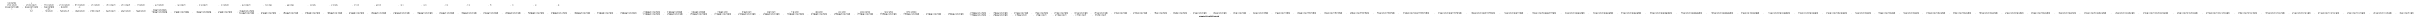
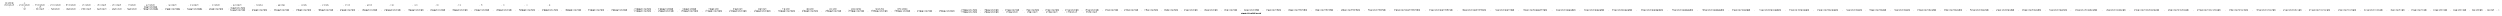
  digraph {
    label="Tree-decomposition of width 7 for register allocator (function _run_trickle)"
    rankdir=LR
    n1 [label="0 | : "]
    n2 [label="1 | 70 : "]
    n3 [label="2 | 69 70 : "]
    n4 [label="140 | 69 : "]
    n5 [label="3 | 9 69 : 0 1 2 3 4 5 6 7 8 9 10 "]
    n6 [label="4 | 9 68 69 : 0 1 2 3 4 5 6 7 8 9 10 "]
    n7 [label="5 | 9 67 68 69 : 0 1 2 3 4 5 6 7 8 9 10 "]
    n8 [label="139 | 9 67 69 : 0 1 2 3 4 5 6 7 8 9 10 "]
    n9 [label="6 | 9 66 67 69 : 0 1 2 3 4 5 6 7 8 9 10 "]
    n10 [label="138 | 9 66 69 : 0 1 2 3 4 5 6 7 8 9 10 "]
    n11 [label="7 | 9 65 66 69 : 0 1 2 3 4 5 6 7 8 9 10 "]
    n12 [label="8 | 9 64 65 66 69 : 0 1 2 3 4 5 6 7 8 9 10 53 54 56 "]
    n13 [label="9 | 9 63 64 65 66 69 : 0 1 2 3 4 5 6 7 8 9 10 53 54 55 56 "]
    n14 [label="137 | 9 63 65 66 69 : 0 1 2 3 4 5 6 7 8 9 10 53 54 55 56 "]
    n15 [label="10 | 9 62 63 65 66 69 : 0 1 2 3 4 5 6 7 8 9 10 53 54 55 56 "]
    n16 [label="136 | 9 62 65 66 69 : 0 1 2 3 4 5 6 7 8 9 10 53 54 55 "]
    n17 [label="11 | 9 61 62 65 66 69 : 0 1 2 3 4 5 6 7 8 9 10 53 54 55 "]
    n18 [label="12 | 9 60 61 62 65 66 69 : 0 1 2 3 4 5 6 7 8 9 10 53 54 55 "]
    n19 [label="135 | 9 60 62 65 66 69 : 0 1 2 3 4 5 6 7 8 9 10 53 54 55 "]
    n20 [label="13 | 9 59 60 62 65 66 69 : 0 1 2 3 4 5 6 7 8 9 10 53 54 55 "]
    n21 [label="134 | 9 59 62 65 66 69 : 0 1 2 3 4 5 6 7 8 9 10 53 54 55 "]
    n22 [label="14 | 9 58 59 62 65 66 69 : 0 1 2 3 4 5 6 7 8 9 10 53 54 55 "]
    n23 [label="133 | 9 58 62 65 66 69 : 0 1 2 3 4 5 6 7 8 9 10 53 54 55 "]
    n24 [label="15 | 9 57 58 62 65 66 69 : 0 1 2 3 4 5 6 7 8 9 10 53 54 55 "]
    n25 [label="16 | 9 56 57 58 62 65 66 69 : 0 1 2 3 4 5 6 7 8 9 10 53 54 55 "]
    n26 [label="141 | 9 56 58 62 65 66 69 : 0 1 2 3 4 5 6 7 8 9 10 53 54 55 "]
    n27 [label="132 | 9 56 62 65 66 69 : 0 1 2 3 4 5 6 7 8 9 10 53 54 55 "]
    n28 [label="17 | 9 55 56 62 65 66 69 : 0 1 2 3 4 5 6 7 8 9 10 53 54 55 "]
    n29 [label="131 | 9 55 62 65 66 69 : 0 1 2 3 4 5 6 7 8 9 10 53 54 55 "]
    n30 [label="18 | 9 54 55 62 65 66 69 : 0 1 2 3 4 5 6 7 8 9 10 53 54 55 "]
    n31 [label="19 | 9 53 54 55 62 65 66 69 : 0 1 2 3 4 5 6 7 8 9 10 53 54 55 "]
    n32 [label="130 | 9 53 55 62 65 66 69 : 0 1 2 3 4 5 6 7 8 9 10 53 54 55 "]
    n33 [label="20 | 9 52 53 55 62 65 66 69 : 0 1 2 3 4 5 6 7 8 9 10 53 54 55 "]
    n34 [label="129 | 9 52 55 62 65 66 69 : 0 1 2 3 4 5 6 7 8 9 10 53 54 55 "]
    n35 [label="21 | 9 48 52 55 62 65 66 69 : 0 1 2 3 4 5 6 7 8 9 10 53 54 55 "]
    n36 [label="72 | 9 48 52 55 62 65 66 69 : 0 1 2 3 4 5 6 7 8 9 10 53 54 55 "]
    n37 [label="75 | 9 48 52 55 62 65 66 69 : 0 1 2 3 4 5 6 7 8 9 10 53 54 55 "]
    n38 [label="142 | 48 52 55 62 65 66 69 : 0 1 2 3 4 5 6 9 10 53 54 55 "]
    n39 [label="128 | 9 48 55 62 65 66 69 : 0 1 2 3 4 5 6 7 8 9 10 53 54 55 "]
    n40 [label="22 | 48 51 52 : 1 2 3 4 5 6 9 10 "]
    n41 [label="78 | 48 51 : 1 2 3 4 5 6 9 10 "]
    n42 [label="23 | 48 50 51 : 1 2 3 4 5 6 9 10 51 52 "]
    n43 [label="77 | 48 50 : 1 2 3 4 5 6 9 10 51 52 "]
    n44 [label="24 | 48 49 50 : 1 2 3 4 5 6 9 10 51 52 "]
    n45 [label="25 | 9 47 48 55 62 65 66 69 : 0 1 2 3 4 5 6 7 8 9 10 50 53 54 55 "]
    n46 [label="127 | 9 47 55 62 65 66 69 : 0 1 2 3 4 5 6 7 8 9 10 50 53 54 55 "]
    n47 [label="26 | 9 46 47 55 62 65 66 69 : 0 1 2 3 4 5 6 7 8 9 10 50 53 54 55 "]
    n48 [label="126 | 9 46 55 62 65 66 69 : 0 1 2 3 4 5 6 7 8 9 10 50 53 54 55 "]
    n49 [label="27 | 9 45 46 55 62 65 66 69 : 0 1 2 3 4 5 6 7 8 9 10 50 53 54 55 "]
    n50 [label="125 | 9 45 55 62 65 66 69 : 0 1 2 3 4 5 6 7 8 9 10 53 54 55 "]
    n51 [label="28 | 9 44 45 55 62 65 66 69 : 0 1 2 3 4 5 6 7 8 9 10 53 54 55 "]
    n52 [label="124 | 9 44 45 55 62 65 66 : 0 1 2 3 4 5 6 7 8 9 10 53 54 55 "]
    n53 [label="29 | 9 43 44 45 55 62 65 66 : 0 1 2 3 4 5 6 7 8 9 10 53 54 55 "]
    n54 [label="149 | 9 43 45 55 62 65 66 : 0 1 2 3 4 5 6 7 8 9 10 53 54 55 "]
    n55 [label="123 | 9 43 55 62 65 66 : 0 1 2 3 4 5 6 7 8 9 10 53 54 55 "]
    n56 [label="30 | 9 42 43 55 62 65 66 : 0 1 2 3 4 5 6 7 8 9 10 53 54 55 "]
    n57 [label="73 | 9 42 43 55 62 65 66 : 0 1 2 3 4 5 6 7 8 9 10 53 54 55 "]
    n58 [label="74 | 9 42 43 55 62 65 66 : 0 1 2 3 4 5 6 7 8 9 10 53 54 55 "]
    n59 [label="150 | 9 42 55 62 65 66 : 0 1 2 3 4 5 6 7 8 9 10 53 54 55 "]
    n60 [label="156 | 9 42 55 62 65 66 : 0 1 2 3 4 5 6 7 8 9 10 53 54 55 "]
    n61 [label="31 | 9 41 42 62 65 : 0 1 2 3 4 5 6 7 8 9 10 53 54 55 "]
    n62 [label="106 | 9 41 62 65 : 0 1 2 3 4 5 6 7 8 9 10 53 54 55 "]
    n63 [label="32 | 9 40 41 62 65 : 0 1 2 3 4 5 6 7 8 9 10 53 54 55 "]
    n64 [label="105 | 9 40 62 65 : 0 1 2 3 4 5 6 7 8 9 10 53 54 55 "]
    n65 [label="33 | 9 39 40 62 65 : 0 1 2 3 4 5 6 7 8 9 10 53 54 55 "]
    n66 [label="104 | 9 39 62 65 : 0 1 2 3 4 5 6 7 8 9 10 53 54 55 "]
    n67 [label="34 | 9 38 39 62 65 : 0 1 2 3 4 5 6 7 8 9 10 53 54 55 "]
    n68 [label="103 | 9 38 62 65 : 0 1 2 3 4 5 6 7 8 9 10 53 54 55 "]
    n69 [label="35 | 9 37 38 62 65 : 0 1 2 3 4 5 6 7 8 9 10 53 54 55 "]
    n70 [label="102 | 9 37 62 65 : 0 1 2 3 4 5 6 7 8 9 10 53 54 55 "]
    n71 [label="36 | 9 36 37 62 65 : 0 1 2 3 4 5 6 7 8 9 10 48 49 53 54 55 "]
    n72 [label="101 | 9 36 62 65 : 0 1 2 3 4 5 6 7 8 9 10 48 49 53 54 55 "]
    n73 [label="37 | 9 35 36 62 65 : 0 1 2 3 4 5 6 7 8 9 10 44 45 46 47 48 49 53 54 55 "]
    n74 [label="100 | 9 35 62 65 : 0 1 2 3 4 5 6 7 8 9 10 44 45 46 47 48 49 53 54 55 "]
    n75 [label="38 | 9 34 35 62 65 : 0 1 2 3 4 5 6 7 8 9 10 44 45 46 47 48 49 53 54 55 "]
    n76 [label="99 | 9 34 62 65 : 0 1 2 3 4 5 6 7 8 9 10 44 45 46 47 48 49 53 54 55 "]
    n77 [label="39 | 9 33 34 62 65 : 0 1 2 3 4 5 6 7 8 9 10 30 31 32 33 40 41 42 43 44 45 46 47 48 49 53 54 55 "]
    n78 [label="98 | 9 33 62 65 : 0 1 2 3 4 5 6 7 8 9 10 30 31 32 33 40 41 42 43 44 45 46 47 53 54 55 "]
    n79 [label="40 | 9 32 33 62 65 : 0 1 2 3 4 5 6 7 8 9 10 30 31 32 33 40 41 42 43 44 45 46 47 53 54 55 "]
    n80 [label="97 | 9 32 62 65 : 0 1 2 3 4 5 6 7 8 9 10 30 31 32 33 40 41 42 43 53 54 55 "]
    n81 [label="41 | 9 31 32 62 65 : 0 1 2 3 4 5 6 7 8 9 10 30 31 32 33 36 37 38 39 40 41 42 43 53 54 55 "]
    n82 [label="96 | 9 31 62 65 : 0 1 2 3 4 5 6 7 8 9 10 30 31 32 33 36 37 38 39 53 54 55 "]
    n83 [label="42 | 9 30 31 62 65 : 0 1 2 3 4 5 6 7 8 9 10 30 31 32 33 36 37 38 39 53 54 55 "]
    n84 [label="95 | 9 30 62 65 : 0 1 2 3 4 5 6 7 8 9 10 30 31 32 33 36 37 38 39 53 54 55 "]
    n85 [label="43 | 9 29 30 62 65 : 0 1 2 3 4 5 6 7 8 9 10 30 31 32 33 34 35 36 37 38 39 53 54 55 "]
    n86 [label="94 | 9 29 62 65 : 0 1 2 3 4 5 6 7 8 9 10 30 31 32 33 34 35 36 37 38 39 53 54 55 "]
    n87 [label="44 | 9 28 29 62 65 : 0 1 2 3 4 5 6 7 8 9 10 30 31 32 33 34 35 36 37 38 39 53 54 55 "]
    n88 [label="93 | 9 28 62 65 : 0 1 2 3 4 5 6 7 8 9 10 30 31 32 33 34 35 53 54 55 "]
    n89 [label="45 | 9 27 28 62 65 : 0 1 2 3 4 5 6 7 8 9 10 24 25 26 27 30 31 32 33 34 35 53 54 55 "]
    n90 [label="92 | 9 27 62 65 : 0 1 2 3 4 5 6 7 8 9 10 24 25 26 27 30 31 32 33 53 54 55 "]
    n91 [label="46 | 9 26 27 62 65 : 0 1 2 3 4 5 6 7 8 9 10 24 25 26 27 30 31 32 33 53 54 55 "]
    n92 [label="91 | 9 26 62 65 : 0 1 2 3 4 5 6 7 8 9 10 24 25 26 27 53 54 55 "]
    n93 [label="47 | 9 25 26 62 65 : 0 1 2 3 4 5 6 7 8 9 10 24 25 26 27 53 54 55 "]
    n94 [label="90 | 9 25 62 65 : 0 1 2 3 4 5 6 7 8 9 10 24 25 26 27 53 54 55 "]
    n95 [label="48 | 9 24 25 62 65 : 0 1 2 3 4 5 6 7 8 9 10 24 25 26 27 28 29 53 54 55 "]
    n96 [label="89 | 9 24 62 65 : 0 1 2 3 4 5 6 7 8 9 10 24 25 26 27 28 29 53 54 55 "]
    n97 [label="49 | 9 23 24 62 65 : 0 1 2 3 4 5 6 7 8 9 10 24 25 26 27 28 29 53 54 55 "]
    n98 [label="88 | 9 23 62 65 : 0 1 2 3 4 5 6 7 8 9 10 24 25 26 27 28 29 53 54 55 "]
    n99 [label="50 | 9 22 23 62 65 : 0 1 2 3 4 5 6 7 8 9 10 24 25 26 27 28 29 53 54 55 "]
    n100 [label="87 | 9 22 62 65 : 0 1 2 3 4 5 6 7 8 9 10 24 25 26 27 28 29 53 54 55 "]
    n101 [label="51 | 9 21 22 62 65 : 0 1 2 3 4 5 6 7 8 9 10 20 21 22 23 24 25 26 27 28 29 53 54 55 "]
    n102 [label="86 | 9 21 62 65 : 0 1 2 3 4 5 6 7 8 9 10 20 21 22 23 24 25 26 27 53 54 55 "]
    n103 [label="52 | 9 20 21 62 65 : 0 1 2 3 4 5 6 7 8 9 10 13 14 15 16 19 20 21 22 23 24 25 26 27 53 54 55 "]
    n104 [label="85 | 9 20 62 65 : 0 1 2 3 4 5 6 7 8 9 10 13 14 15 16 19 20 21 22 23 53 54 55 "]
    n105 [label="53 | 9 19 20 62 65 : 0 1 2 3 4 5 6 7 8 9 10 13 14 15 16 17 18 19 20 21 22 23 53 54 55 "]
    n106 [label="84 | 9 19 62 65 : 0 1 2 3 4 5 6 7 8 9 10 13 14 15 16 17 18 19 53 54 55 "]
    n107 [label="54 | 9 18 19 62 65 : 0 1 2 3 4 5 6 7 8 9 10 13 14 15 16 17 18 19 53 54 55 "]
    n108 [label="83 | 9 18 62 65 : 0 1 2 3 4 5 6 7 8 9 10 13 14 15 16 17 18 53 54 55 "]
    n109 [label="55 | 9 17 18 62 65 : 0 1 2 3 4 5 6 7 8 9 10 11 12 13 14 15 16 17 18 53 54 55 "]
    n110 [label="82 | 9 17 62 65 : 0 1 2 3 4 5 6 7 8 9 10 11 12 13 14 15 16 53 54 55 "]
    n111 [label="56 | 9 16 17 62 65 : 0 1 2 3 4 5 6 7 8 9 10 11 12 13 14 15 16 53 54 55 "]
    n112 [label="81 | 9 16 62 65 : 0 1 2 3 4 5 6 7 8 9 10 11 12 53 54 55 "]
+   n113 [label="57 | 9 15 16 62 65 : 0 1 2 3 4 5 6 7 8 9 10 11 12 53 54 55 "]
    n114 [label="152 | 15 16 62 65 : 1 2 3 4 5 6 9 10 11 12 53 54 55 "]
    n115 [label="153 | 16 62 65 : 1 2 3 4 5 6 9 10 11 12 53 54 55 "]
    n116 [label="58 | 9 14 42 55 66 : 0 1 2 3 4 5 6 7 8 9 10 "]
    n117 [label="121 | 9 14 42 55 : 0 1 2 3 4 5 6 7 8 9 10 "]
    n118 [label="59 | 9 13 14 42 55 : 0 1 2 3 4 5 6 7 8 9 10 "]
    n119 [label="60 | 9 12 13 42 : 0 1 2 3 4 5 6 7 8 9 10 "]
    n120 [label="119 | 9 12 42 : 0 1 2 3 4 5 6 7 8 9 10 "]
    n121 [label="61 | 9 11 12 42 : 0 1 2 3 4 5 6 7 8 9 10 "]
    n122 [label="159 | 9 11 42 : 0 1 2 3 4 5 6 7 8 9 10 "]
    n123 [label="118 | 9 11 : 0 1 2 3 4 5 6 7 8 9 10 "]
    n124 [label="62 | 9 10 11 : 0 1 2 3 4 5 6 7 8 9 10 "]
    n125 [label="160 | 9 11 : 0 1 2 3 4 5 6 7 8 9 10 "]
    n126 [label="117 | 9 : 0 1 2 3 4 5 6 7 8 9 10 "]
    n127 [label="63 | 8 9 : 0 1 2 3 4 5 6 7 8 9 10 "]
    n128 [label="116 | 8 : 0 1 2 3 4 5 6 7 8 9 10 "]
    n129 [label="64 | 7 8 : 0 1 2 3 4 5 6 7 8 9 10 "]
    n130 [label="115 | 7 : 0 1 2 3 4 5 6 7 8 9 10 "]
    n131 [label="65 | 6 7 : 0 1 2 3 4 5 6 7 8 9 10 "]
    n132 [label="114 | 6 : 0 1 2 3 4 5 6 7 8 "]
    n133 [label="66 | 5 6 : 0 1 2 3 4 5 6 7 8 "]
    n134 [label="113 | 5 : 0 1 2 3 4 5 6 "]
    n135 [label="67 | 4 5 : 0 1 2 3 4 5 6 "]
    n136 [label="112 | 4 : 0 1 2 3 4 "]
    n137 [label="68 | 3 4 : 0 1 2 3 4 "]
    n138 [label="111 | 3 : 0 1 2 "]
    n139 [label="69 | 2 3 : 0 1 2 "]
    n140 [label="110 | 2 : 0 "]
    n141 [label="70 | 1 2 : 0 "]
    n142 [label="109 | 1 : "]
    n143 [label="71 | 0 1 : "]
    n144 [label="161 | 1 : "]
    n145 [label="108 | : "]
    n146 [label="143 | 48 52 62 65 66 69 : 1 2 3 4 5 6 9 10 53 54 55 "]
    n147 [label="151 | 9 42 62 65 66 : 0 1 2 3 4 5 6 7 8 9 10 53 54 55 "]
    n148 [label="157 | 9 42 55 65 66 : 0 1 2 3 4 5 6 7 8 9 10 "]
    n149 [label="76 | : "]
    n150 [label="79 | 48 52 : 1 2 3 4 5 6 9 10 "]
    n151 [label="80 | : "]
    n152 [label="107 | 9 42 62 65 : 0 1 2 3 4 5 6 7 8 9 10 53 54 55 "]
    n153 [label="120 | 9 13 42 : 0 1 2 3 4 5 6 7 8 9 10 "]
    n154 [label="122 | 9 42 55 66 : 0 1 2 3 4 5 6 7 8 9 10 "]
    n155 [label="144 | 48 52 65 66 69 : 1 2 3 4 5 6 9 10 "]
    n156 [label="145 | 48 52 66 69 : 1 2 3 4 5 6 9 10 "]
    n157 [label="146 | 48 52 69 : 1 2 3 4 5 6 9 10 "]
    n158 [label="148 | 50 : 1 2 3 4 5 6 9 10 51 52 "]
    n159 [label="154 | 62 65 : 1 2 3 4 5 6 9 10 53 54 55 "]
    n160 [label="155 | 65 : 1 2 3 4 5 6 9 10 "]
    n1 -> n2
    n2 -> n3
    n4 -> n3
    n4 -> n5
    n5 -> n6
    n6 -> n7
    n7 -> n8
    n8 -> n9
    n9 -> n10
    n10 -> n11
    n11 -> n12
    n11 -> n13
    n13 -> n14
    n14 -> n15
    n15 -> n16
    n16 -> n17
    n16 -> n18
    n18 -> n19
    n19 -> n20
    n20 -> n21
    n21 -> n22
    n22 -> n23
    n23 -> n24
    n24 -> n25
    n25 -> n26
    n26 -> n27
    n27 -> n28
    n28 -> n29
    n29 -> n30
    n30 -> n31
    n31 -> n32
    n32 -> n33
    n33 -> n34
    n34 -> n35
    n35 -> n36
    n35 -> n37
    n36 -> n38
    n37 -> n39
    n38 -> n146
    n39 -> n45
    n40 -> n41
    n41 -> n42
    n42 -> n43
    n43 -> n44
    n45 -> n46
    n46 -> n47
    n47 -> n48
    n48 -> n49
    n49 -> n50
    n50 -> n51
    n51 -> n52
    n52 -> n53
    n53 -> n54
    n54 -> n55
    n55 -> n56
    n56 -> n57
    n56 -> n58
    n57 -> n59
    n58 -> n60
    n59 -> n147
    n60 -> n148
    n61 -> n62
    n62 -> n63
    n63 -> n64
    n64 -> n65
    n65 -> n66
    n66 -> n67
    n67 -> n68
    n68 -> n69
    n69 -> n70
    n70 -> n71
    n71 -> n72
    n72 -> n73
    n73 -> n74
    n74 -> n75
    n75 -> n76
    n76 -> n77
    n77 -> n78
    n78 -> n79
    n79 -> n80
    n80 -> n81
    n81 -> n82
    n82 -> n83
    n83 -> n84
    n84 -> n85
    n85 -> n86
    n86 -> n87
    n87 -> n88
    n88 -> n89
    n89 -> n90
    n90 -> n91
    n91 -> n92
    n92 -> n93
    n93 -> n94
    n94 -> n95
    n95 -> n96
    n96 -> n97
    n97 -> n98
    n98 -> n99
    n99 -> n100
    n100 -> n101
    n101 -> n102
    n102 -> n103
    n103 -> n104
    n104 -> n105
    n105 -> n106
    n106 -> n107
    n107 -> n108
    n108 -> n109
    n109 -> n110
    n110 -> n111
    n111 -> n112
+   n112 -> n113
+   n113 -> n114
    n114 -> n115
    n115 -> n159
    n116 -> n117
    n117 -> n118
    n119 -> n120
    n120 -> n121
    n121 -> n122
    n122 -> n123
    n123 -> n124
    n124 -> n125
    n125 -> n126
    n126 -> n127
    n127 -> n128
    n128 -> n129
    n129 -> n130
    n130 -> n131
    n131 -> n132
    n132 -> n133
    n133 -> n134
    n134 -> n135
    n135 -> n136
    n136 -> n137
    n137 -> n138
    n138 -> n139
    n139 -> n140
    n140 -> n141
    n141 -> n142
    n142 -> n143
    n143 -> n144
    n144 -> n145
    n146 -> n155
    n147 -> n152
    n148 -> n154
    n150 -> n40
    n152 -> n61
    n153 -> n119
    n154 -> n116
    n155 -> n156
    n156 -> n157
    n157 -> n150
    n158 -> n149
    n159 -> n160
    n160 -> n151
  }
